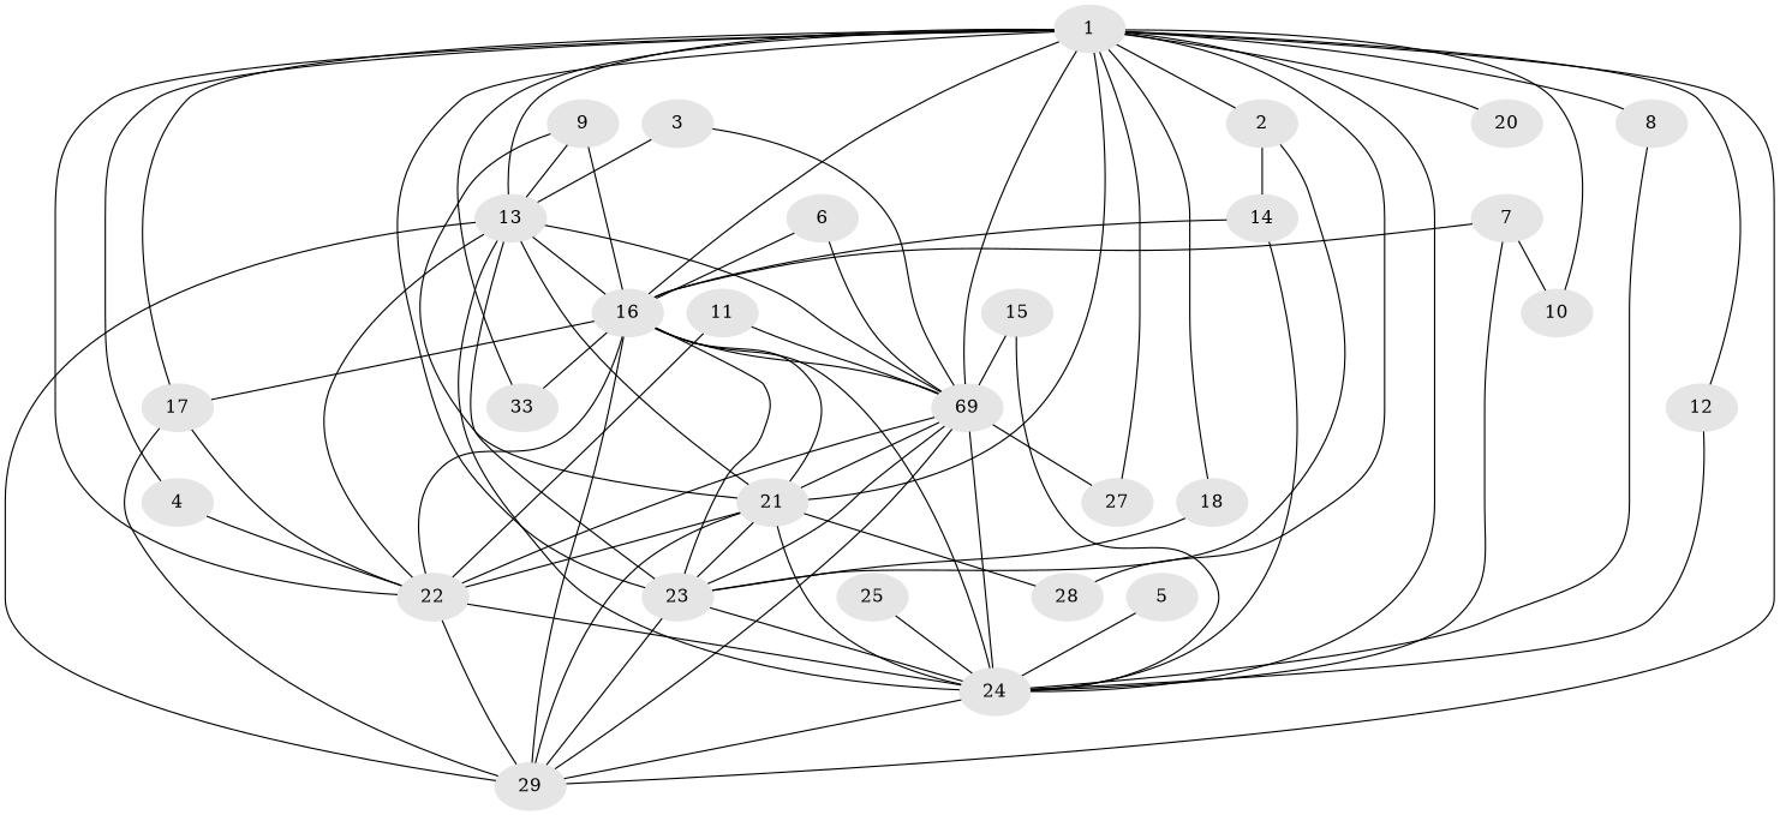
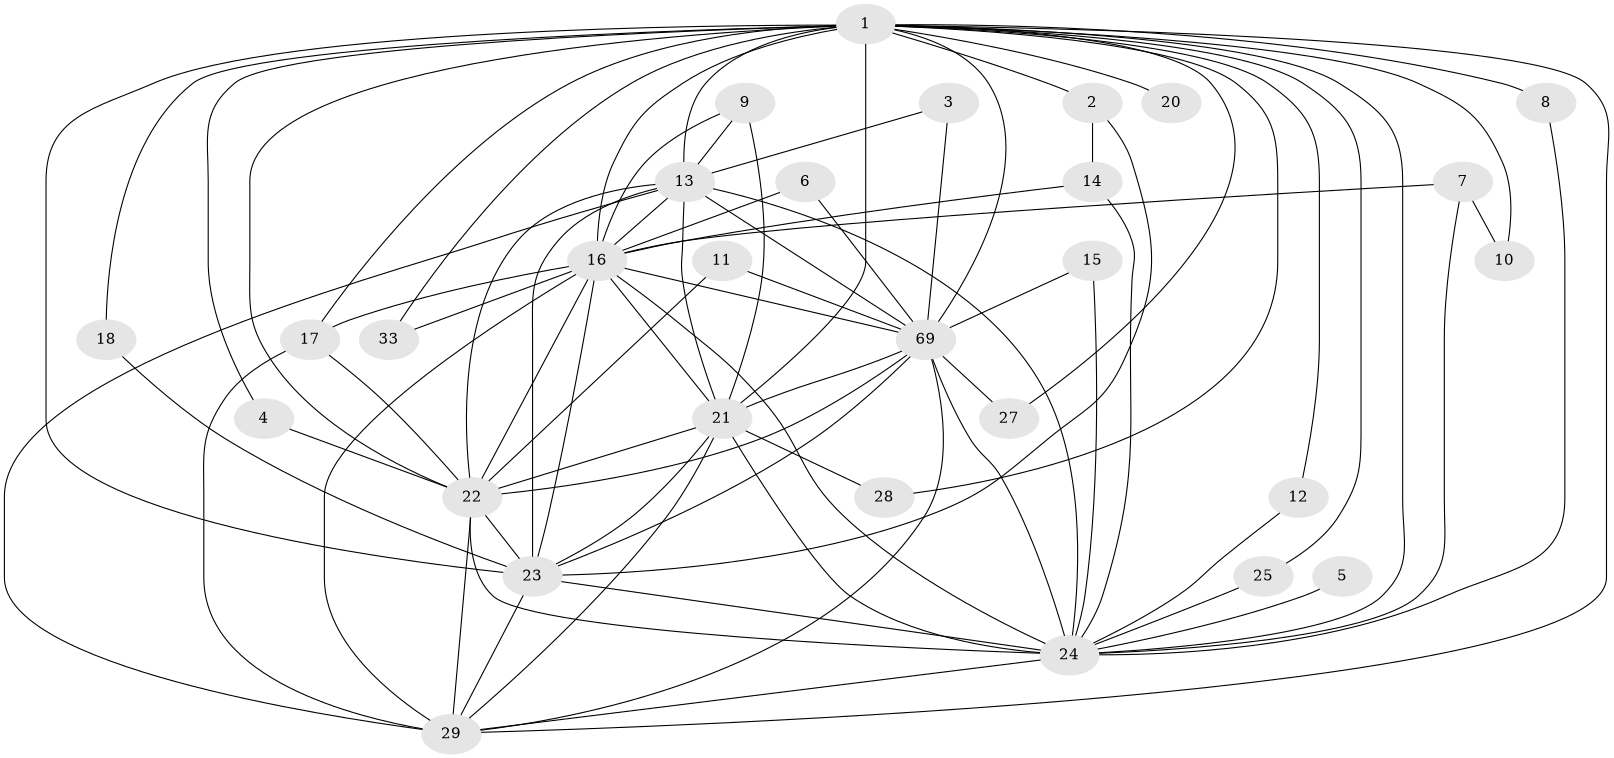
  graph {
    node [color=gray90 style=filled]
    edge [weight=1.0]
    1
    2
    4
    8
    10
    12
    13
    16
    17
    18
    n11 [label=69]
    20
    21
    22
    23
    24
    25
    27
    28
    29
    n21 [label=33]
    14
    3
    5
    6
    7
    9
    11
    15
    1 -- 2
    1 -- 4
    1 -- 8 [weight=2.0]
    1 -- 10
    1 -- 12
    1 -- 13 [weight=2.0]
    1 -- 16 [weight=3.0]
    1 -- 17
    1 -- 18
    1 -- n11 [weight=3.0]
    1 -- 20 [weight=3.0]
    1 -- 21 [weight=4.0]
    1 -- 22 [weight=2.0]
    1 -- 23 [weight=4.0]
    1 -- 24 [weight=2.0]
+   1 -- 25
    1 -- 27
    1 -- 28
    1 -- 29 [weight=2.0]
    1 -- n21
    2 -- 23
    2 -- 14
    4 -- 22
    8 -- 24
    12 -- 24
    13 -- 16
    13 -- n11 [weight=3.0]
    13 -- 21
    13 -- 22
    13 -- 23
    13 -- 24 [weight=2.0]
    13 -- 29 [weight=2.0]
    16 -- 17 [weight=2.0]
    16 -- n11
    16 -- 21
    16 -- 22
    16 -- 23
    16 -- 24 [weight=2.0]
    16 -- 29 [weight=2.0]
    16 -- n21 [weight=2.0]
    17 -- 22
    17 -- 29
    18 -- 23
    n11 -- 21 [weight=2.0]
    n11 -- 22
    n11 -- 23
    n11 -- 24 [weight=2.0]
    n11 -- 27
    n11 -- 29
    21 -- 22 [weight=3.0]
    21 -- 23
    21 -- 24
    21 -- 28
    21 -- 29
+   22 -- 23 [weight=2.0]
    22 -- 24
    22 -- 29
    23 -- 24
    23 -- 29
    24 -- 29
    25 -- 24
    14 -- 16
    14 -- 24
    3 -- 13
    3 -- n11
    5 -- 24
    6 -- 16
    6 -- n11
    7 -- 10
    7 -- 16
    7 -- 24
    9 -- 13
    9 -- 16
    9 -- 21
    11 -- n11
    11 -- 22
    15 -- n11
    15 -- 24
  }
